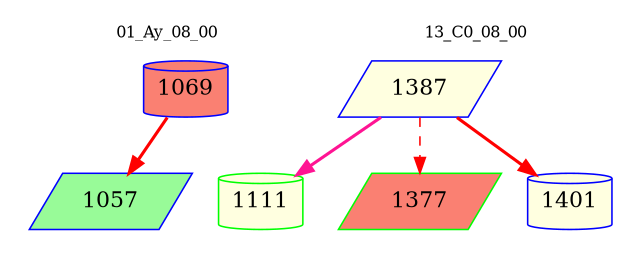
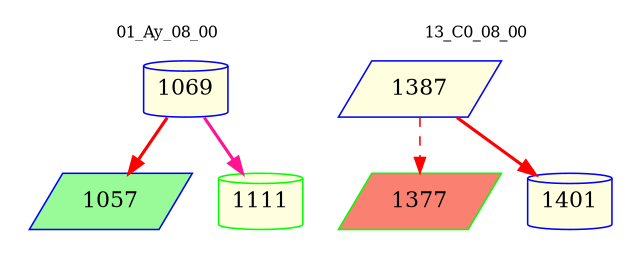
  digraph {
    node [color=blue fillcolor=lightyellow shape=cylinder style=filled]
    edge [color=red style=bold]
-   n1 [fillcolor=salmon label=1069]
+   n1 [label=1069]
    n2 [fillcolor=palegreen label=1057 shape=parallelogram]
    n3 [color=green label=1111]
    n4 [label=1387 shape=parallelogram]
    n5 [color=green fillcolor=salmon label=1377 shape=parallelogram]
    n6 [label=1401]
    subgraph cluster_1 {
      color=white
      fontsize=10
      label="01_Ay_08_00"
      n1
      n2
      n3
    }
    subgraph cluster_2 {
      color=white
      fontsize=10
      label="13_C0_08_00"
      n4
      n5
      n6
    }
    n1 -> n2
-   n4 -> n3 [color=deeppink]
+   n1 -> n3 [color=deeppink]
    n4 -> n5 [style=dashed]
    n4 -> n6
  }
